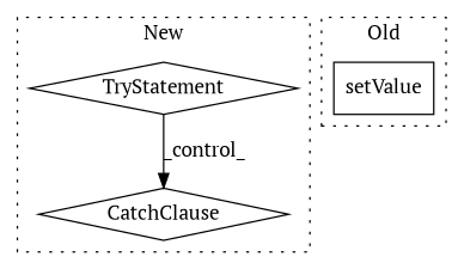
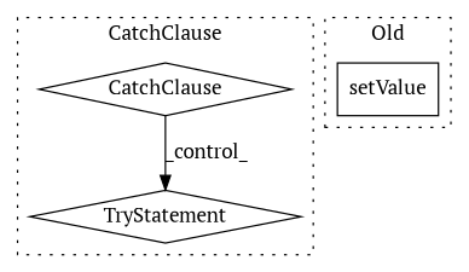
  digraph {
    fontname="PT Serif"
    node [shape=diamond fontname="PT Serif"]
    n1 [a=12 l="15,2" label=CatchClause s="3230,3268"]
    n2 [a=54 l=4 label=TryStatement s=3189]
    n3 [a=32 l="9,1" label=setValue s="2776,2801" shape=box]
    subgraph cluster_1 {
-     label=New
+     label=CatchClause
      style=dotted
      n1
      n2
    }
    subgraph cluster_2 {
      label=Old
      style=dotted
      n3
    }
-   n2 -> n1 [label=_control_ fontname="PT Serif"]
+   n1 -> n2 [label=_control_ fontname="PT Serif"]
  }
